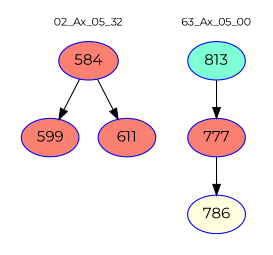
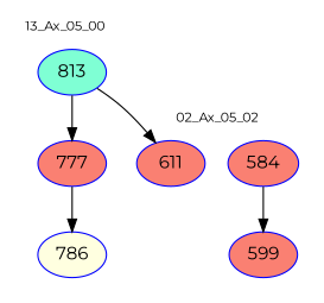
  digraph {
    fontname=Montserrat
    node [color=blue fillcolor=salmon fontname=Montserrat style=filled]
    edge [color=black fontname=Montserrat]
    n1 [label=584]
    n2 [label=599]
    n3 [label=611]
    n4 [label=777]
    n5 [fillcolor=lightyellow label=786]
    n6 [fillcolor=aquamarine label=813]
    subgraph cluster_1 {
      color=white
      fontsize=10
-     label="02_Ax_05_32"
+     label="02_Ax_05_02"
      n1
      n2
      n3
    }
    subgraph cluster_2 {
      color=white
      fontsize=10
-     label="63_Ax_05_00"
+     label="13_Ax_05_00"
      n4
      n5
      n6
    }
    n1 -> n2
-   n1 -> n3
+   n6 -> n3
    n4 -> n5
    n6 -> n4
  }
